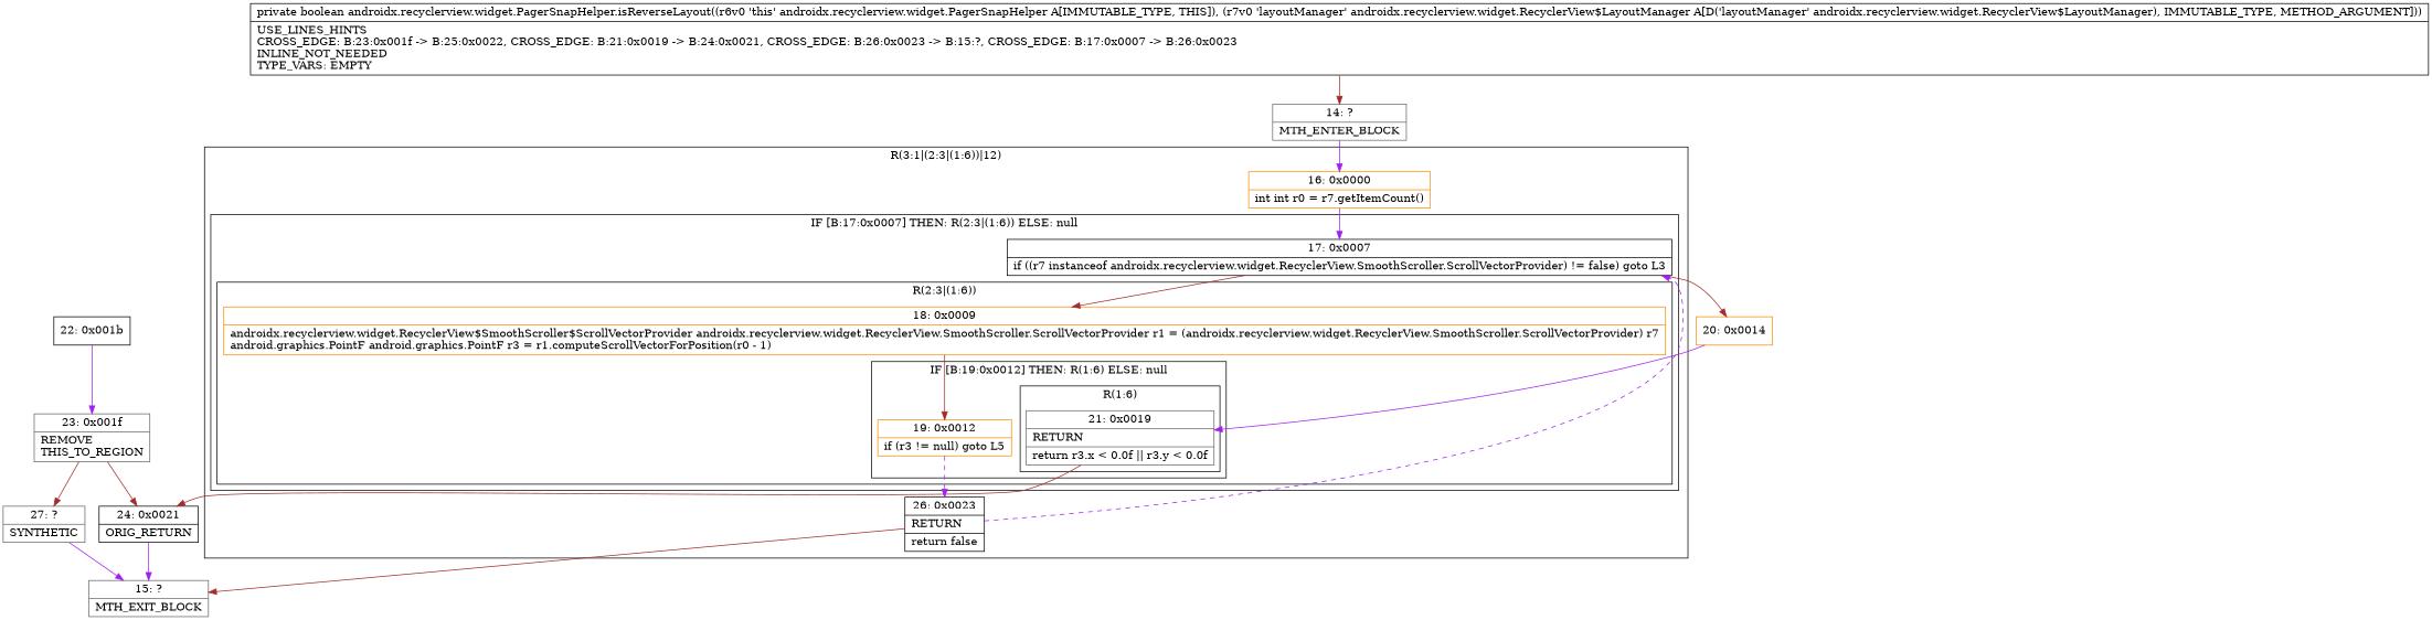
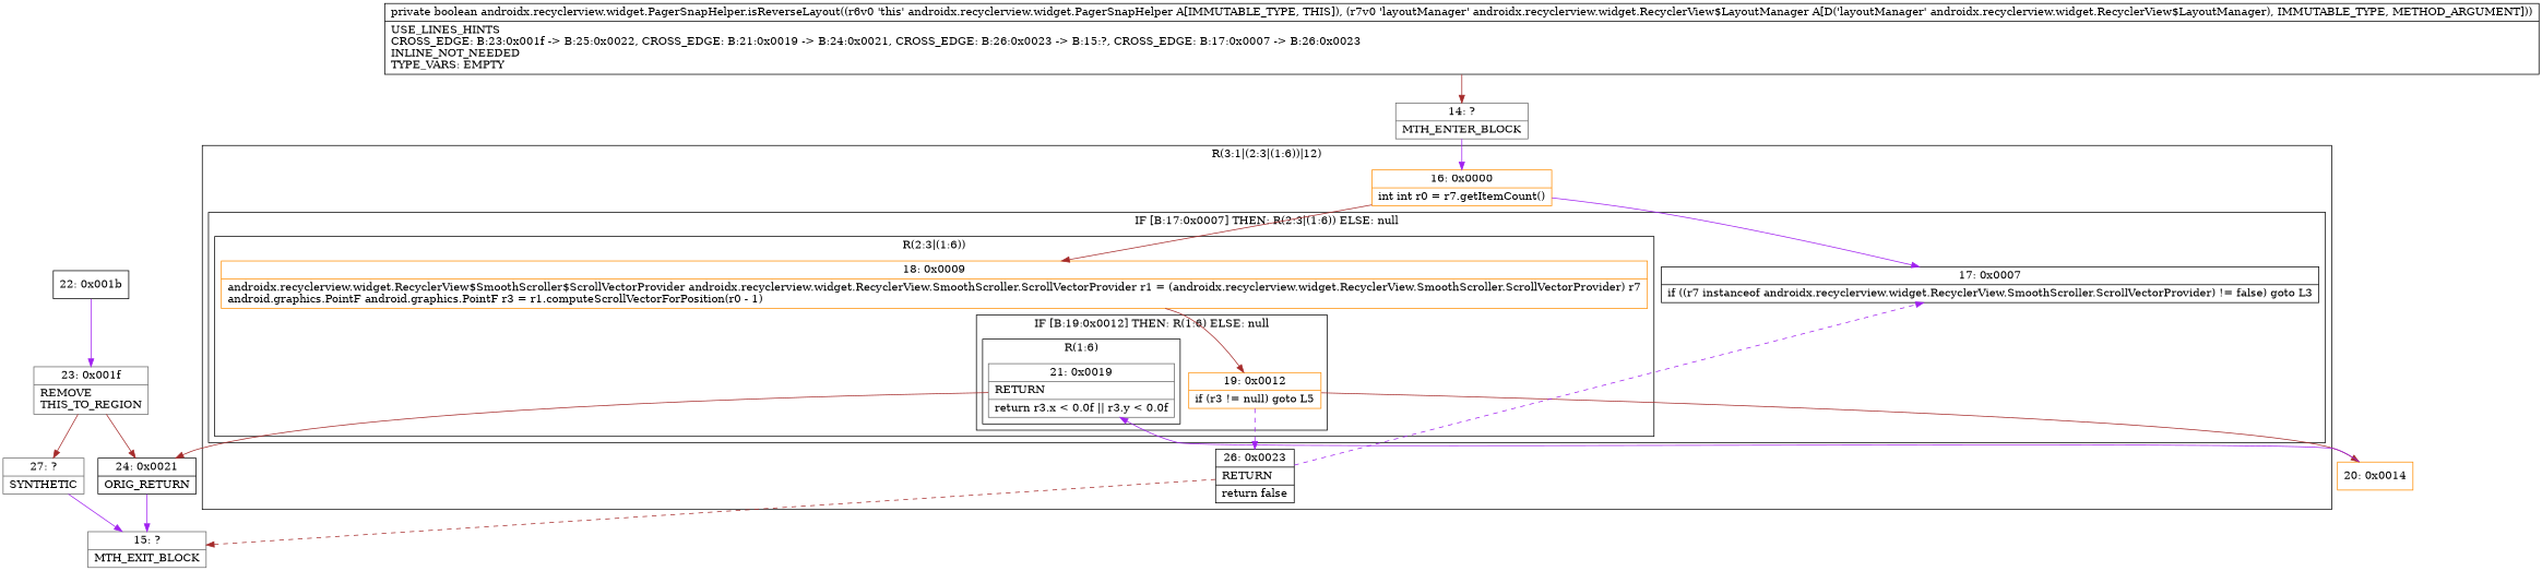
  digraph {
    node [color=gray40 shape=record]
    edge [color=brown]
    n1 [label="{21\:\ 0x0019|RETURN\l|return r3.x \< 0.0f \|\| r3.y \< 0.0f\l}"]
    n2 [color=darkorange label="{19\:\ 0x0012|if (r3 != null) goto L5\l}"]
    n3 [color=darkorange label="{18\:\ 0x0009|androidx.recyclerview.widget.RecyclerView$SmoothScroller$ScrollVectorProvider androidx.recyclerview.widget.RecyclerView.SmoothScroller.ScrollVectorProvider r1 = (androidx.recyclerview.widget.RecyclerView.SmoothScroller.ScrollVectorProvider) r7\landroid.graphics.PointF android.graphics.PointF r3 = r1.computeScrollVectorForPosition(r0 \- 1)\l}"]
    n4 [color=black label="{17\:\ 0x0007|if ((r7 instanceof androidx.recyclerview.widget.RecyclerView.SmoothScroller.ScrollVectorProvider) != false) goto L3\l}"]
    n5 [color=darkorange label="{16\:\ 0x0000|int int r0 = r7.getItemCount()\l}"]
    n6 [color=black label="{26\:\ 0x0023|RETURN\l|return false\l}"]
    n7 [color=black label="{24\:\ 0x0021|ORIG_RETURN\l}"]
    n8 [color=darkorange label="{20\:\ 0x0014}"]
    n9 [label="{15\:\ ?|MTH_EXIT_BLOCK\l}"]
    n10 [color=black label="{22\:\ 0x001b}"]
    n11 [label="{23\:\ 0x001f|REMOVE\lTHIS_TO_REGION\l}"]
    n12 [label="{14\:\ ?|MTH_ENTER_BLOCK\l}"]
    n13 [label="{27\:\ ?|SYNTHETIC\l}"]
    n14 [color=black label="{private boolean androidx.recyclerview.widget.PagerSnapHelper.isReverseLayout((r6v0 'this' androidx.recyclerview.widget.PagerSnapHelper A[IMMUTABLE_TYPE, THIS]), (r7v0 'layoutManager' androidx.recyclerview.widget.RecyclerView$LayoutManager A[D('layoutManager' androidx.recyclerview.widget.RecyclerView$LayoutManager), IMMUTABLE_TYPE, METHOD_ARGUMENT]))  | USE_LINES_HINTS\lCROSS_EDGE: B:23:0x001f \-\> B:25:0x0022, CROSS_EDGE: B:21:0x0019 \-\> B:24:0x0021, CROSS_EDGE: B:26:0x0023 \-\> B:15:?, CROSS_EDGE: B:17:0x0007 \-\> B:26:0x0023\lINLINE_NOT_NEEDED\lTYPE_VARS: EMPTY\l}"]
    subgraph cluster_1 {
      label="R(3:1|(2:3|(1:6))|12)"
      n5
      n6
      subgraph cluster_2 {
        label="IF [B:17:0x0007] THEN: R(2:3|(1:6)) ELSE: null"
        n4
        subgraph cluster_3 {
          label="R(2:3|(1:6))"
          n3
          subgraph cluster_4 {
            label="IF [B:19:0x0012] THEN: R(1:6) ELSE: null"
            n2
            subgraph cluster_5 {
              label="R(1:6)"
              n1
            }
          }
        }
      }
    }
    n1 -> n7
    n2 -> n6 [color=purple style=dashed]
-   n4 -> n8
+   n2 -> n8
    n3 -> n2
-   n4 -> n3
+   n5 -> n3
    n5 -> n4 [color=purple]
    n6 -> n4 [color=purple style=dashed]
-   n6 -> n9
+   n6 -> n9 [style=dashed]
    n7 -> n9 [color=purple]
    n8 -> n1 [color=purple]
    n10 -> n11 [color=purple]
    n11 -> n7
    n11 -> n13
    n12 -> n5 [color=purple]
    n13 -> n9 [color=purple]
    n14 -> n12
  }
